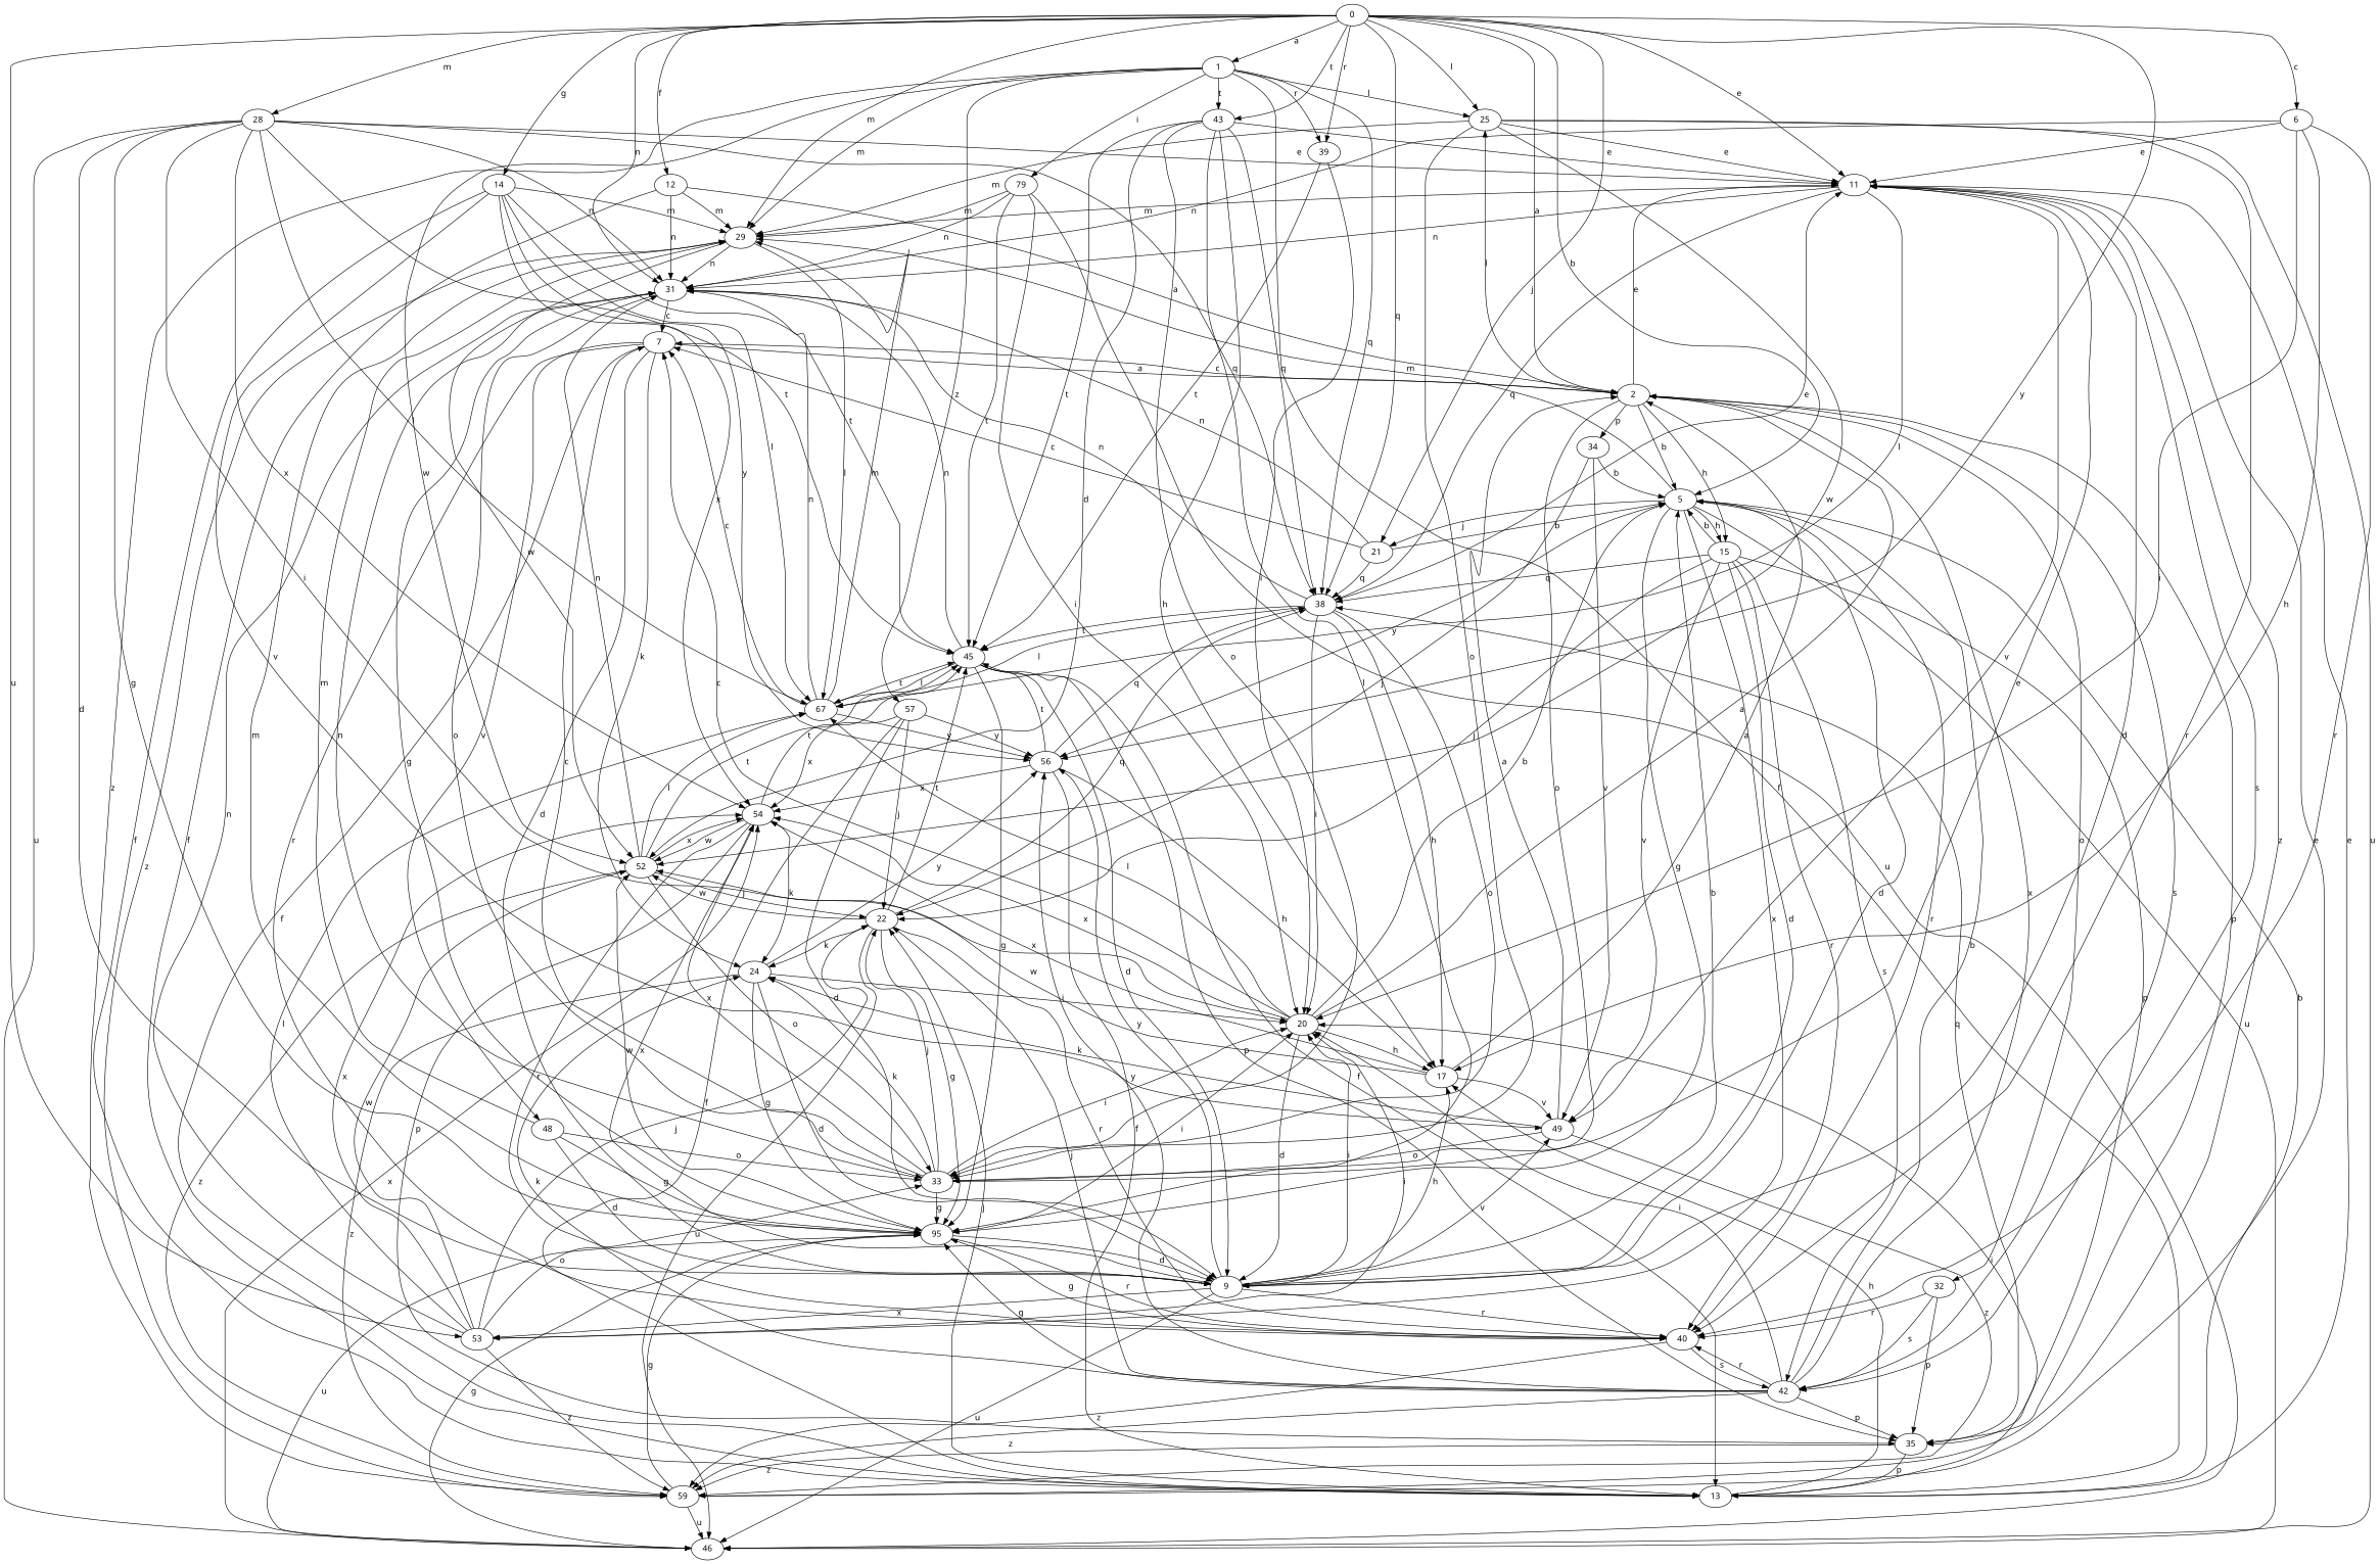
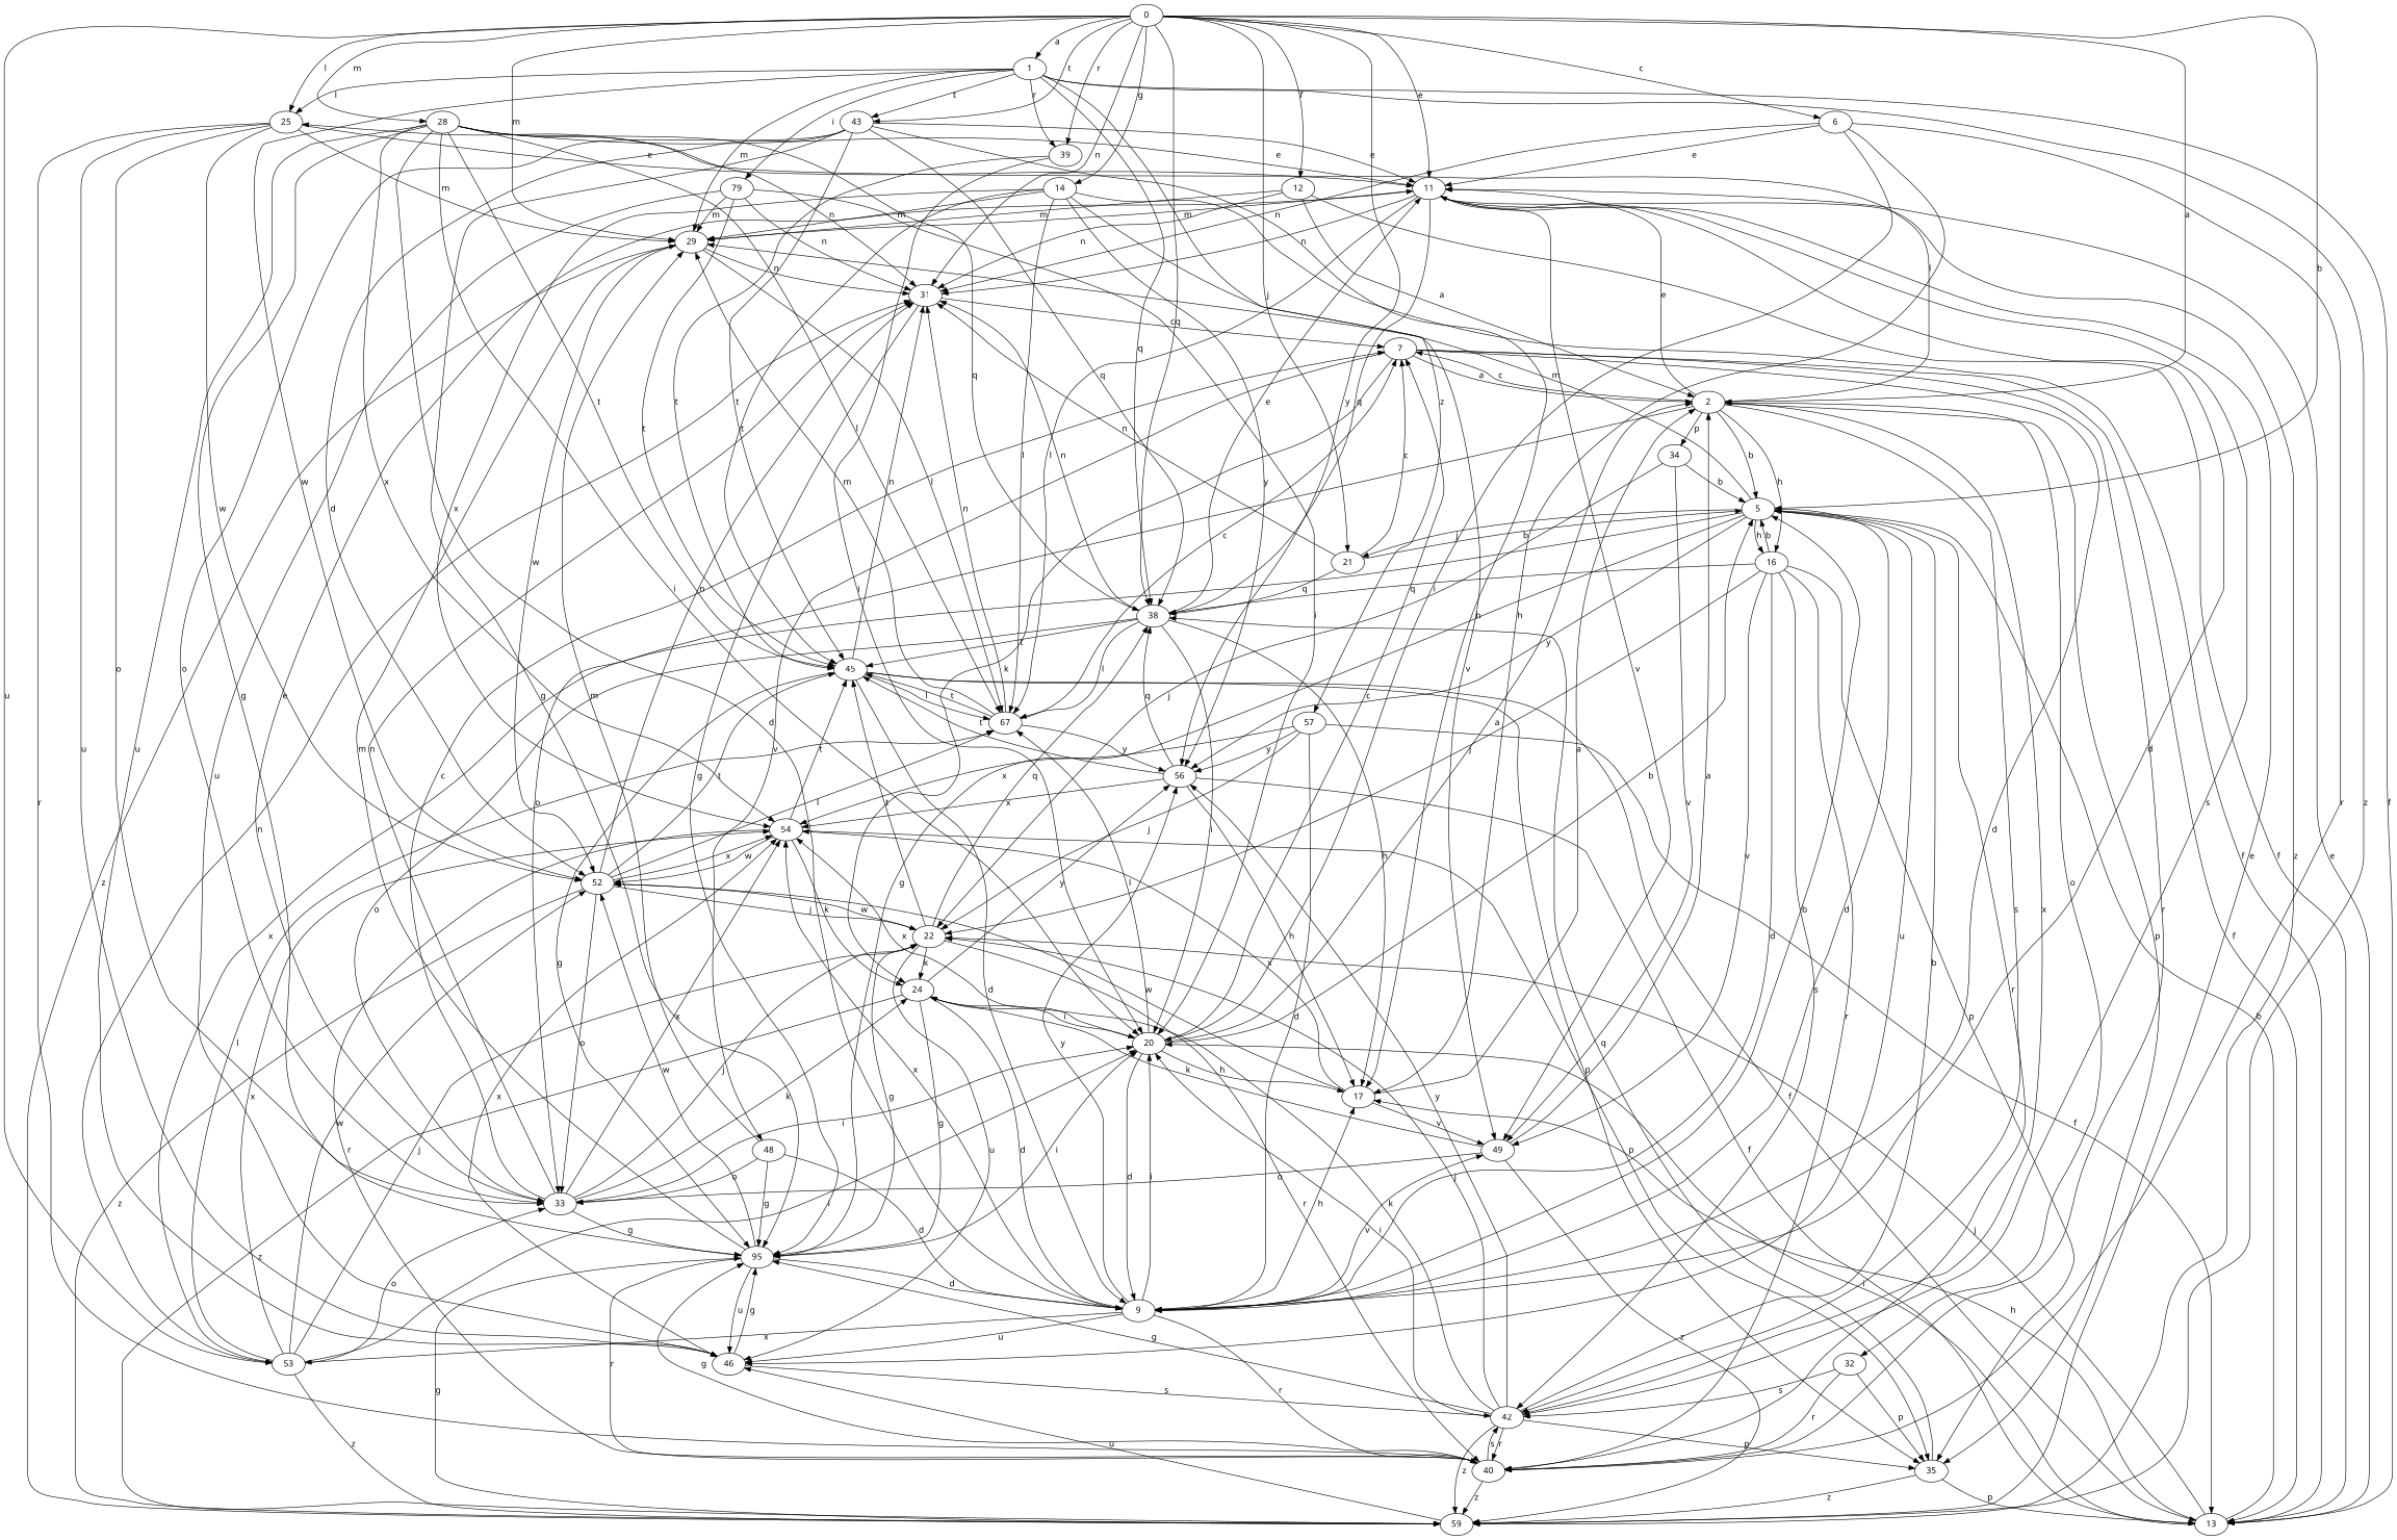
  strict digraph {
    fontname="Noto Sans"
    node [fontname="Noto Sans"]
    edge [fontname="Noto Sans"]
    0
    1
    2
    5
    6
    11
    12
    14
    21
    25
    28
    29
    31
    38
    39
    43
    53
    56
    13
    n20 [label=79]
    52
    57
    59
    7
-   16 [label=15]
+   16
    32
    33
    34
    35
    42
    9
    n32 [label=95]
    40
    46
    17
    20
    49
    n38 [label=67]
    54
    45
    22
    24
    48
    0 -> 1 [label=a]
    0 -> 2 [label=a]
    0 -> 5 [label=b]
    0 -> 6 [label=c]
    0 -> 11 [label=e]
    0 -> 12 [label=f]
    0 -> 14 [label=g]
    0 -> 21 [label=j]
    0 -> 25 [label=l]
    0 -> 28 [label=m]
    0 -> 29 [label=m]
    0 -> 31 [label=n]
    0 -> 38 [label=q]
    0 -> 39 [label=r]
    0 -> 43 [label=t]
    0 -> 53 [label=u]
    0 -> 56 [label=y]
    1 -> 25 [label=l]
    1 -> 29 [label=m]
    1 -> 38 [label=q]
    1 -> 39 [label=r]
    1 -> 43 [label=t]
    1 -> 13 [label=f]
    1 -> n20 [label=i]
    1 -> 52 [label=w]
    1 -> 57 [label=z]
    1 -> 59 [label=z]
    2 -> 5 [label=b]
    2 -> 11 [label=e]
    2 -> 25 [label=l]
    2 -> 7 [label=c]
    2 -> 16 [label=h]
    2 -> 32 [label=o]
    2 -> 33 [label=o]
    2 -> 34 [label=p]
    2 -> 35 [label=p]
    2 -> 42 [label=s]
    5 -> 21 [label=j]
    5 -> 29 [label=m]
    5 -> 53 [label=x]
    5 -> 56 [label=y]
    5 -> 16 [label=h]
    5 -> 9 [label=d]
    5 -> n32 [label=g]
    5 -> 40 [label=r]
    5 -> 46 [label=u]
    6 -> 11 [label=e]
    6 -> 31 [label=n]
    6 -> 40 [label=r]
    6 -> 17 [label=h]
    6 -> 20 [label=i]
    11 -> 29 [label=m]
    11 -> 31 [label=n]
    11 -> 38 [label=q]
    11 -> 59 [label=z]
    11 -> 42 [label=s]
    11 -> 9 [label=d]
    11 -> 49 [label=v]
    11 -> n38 [label=l]
    12 -> 2 [label=a]
    12 -> 29 [label=m]
    12 -> 31 [label=n]
    12 -> 13 [label=f]
    14 -> 29 [label=m]
    14 -> 56 [label=y]
    14 -> 13 [label=f]
    14 -> 49 [label=v]
    14 -> n38 [label=l]
    14 -> 54 [label=x]
    14 -> 45 [label=t]
    21 -> 5 [label=b]
    21 -> 31 [label=n]
    21 -> 38 [label=q]
    21 -> 7 [label=c]
    25 -> 11 [label=e]
    25 -> 29 [label=m]
    25 -> 52 [label=w]
    25 -> 33 [label=o]
    25 -> 40 [label=r]
    25 -> 46 [label=u]
    28 -> 11 [label=e]
    28 -> 31 [label=n]
    28 -> 38 [label=q]
    28 -> 9 [label=d]
    28 -> n32 [label=g]
    28 -> 46 [label=u]
    28 -> 20 [label=i]
    28 -> n38 [label=l]
    28 -> 54 [label=x]
    28 -> 45 [label=t]
    29 -> 31 [label=n]
    29 -> 52 [label=w]
    29 -> 59 [label=z]
    29 -> n38 [label=l]
    31 -> 7 [label=c]
-   31 -> 33 [label=o]
    31 -> n32 [label=g]
    38 -> 11 [label=e]
    38 -> 31 [label=n]
    38 -> 33 [label=o]
    38 -> 17 [label=h]
    38 -> 20 [label=i]
    38 -> n38 [label=l]
    38 -> 45 [label=t]
    39 -> 20 [label=i]
    39 -> 45 [label=t]
    43 -> 11 [label=e]
    43 -> 38 [label=q]
    43 -> 52 [label=d]
    43 -> 33 [label=o]
-   43 -> n32 [label=l]
+   43 -> n32 [label=g]
    43 -> 17 [label=h]
    43 -> 45 [label=t]
    53 -> 31 [label=n]
    53 -> 52 [label=w]
    53 -> 59 [label=z]
    53 -> 33 [label=o]
    53 -> 20 [label=i]
    53 -> n38 [label=l]
    53 -> 54 [label=x]
    53 -> 22 [label=j]
    56 -> 38 [label=q]
    56 -> 13 [label=f]
    56 -> 17 [label=h]
    56 -> 54 [label=x]
    56 -> 45 [label=t]
    13 -> 5 [label=b]
    13 -> 11 [label=e]
    13 -> 17 [label=h]
    13 -> 20 [label=i]
    13 -> 22 [label=j]
    n20 -> 29 [label=m]
    n20 -> 31 [label=n]
    n20 -> 46 [label=u]
    n20 -> 20 [label=i]
    n20 -> 45 [label=t]
    52 -> 31 [label=n]
    52 -> 59 [label=z]
    52 -> 33 [label=o]
    52 -> n38 [label=l]
    52 -> 54 [label=x]
    52 -> 45 [label=t]
    52 -> 22 [label=j]
    57 -> 56 [label=y]
    57 -> 13 [label=f]
    57 -> 9 [label=d]
    57 -> 54 [label=x]
    57 -> 22 [label=j]
    59 -> 11 [label=e]
    59 -> n32 [label=g]
    59 -> 46 [label=u]
    7 -> 2 [label=a]
    7 -> 13 [label=f]
    7 -> 9 [label=d]
    7 -> 40 [label=r]
    7 -> 24 [label=k]
    7 -> 48 [label=v]
    16 -> 5 [label=b]
    16 -> 38 [label=q]
    16 -> 35 [label=p]
    16 -> 42 [label=s]
    16 -> 9 [label=d]
    16 -> 40 [label=r]
    16 -> 49 [label=v]
    16 -> 22 [label=j]
    32 -> 35 [label=p]
    32 -> 42 [label=s]
    32 -> 40 [label=r]
    33 -> 11 [label=e]
    33 -> 31 [label=n]
    33 -> 7 [label=c]
    33 -> n32 [label=g]
    33 -> 20 [label=i]
    33 -> 54 [label=x]
    33 -> 22 [label=j]
    33 -> 24 [label=k]
    34 -> 5 [label=b]
    34 -> 49 [label=v]
    34 -> 22 [label=j]
    35 -> 38 [label=q]
    35 -> 13 [label=p]
    35 -> 59 [label=z]
    42 -> 2 [label=x]
    42 -> 5 [label=b]
    42 -> 56 [label=y]
    42 -> 59 [label=z]
    42 -> 35 [label=p]
    42 -> n32 [label=g]
    42 -> 40 [label=r]
    42 -> 20 [label=i]
    42 -> 22 [label=j]
    42 -> 24 [label=k]
    9 -> 5 [label=b]
    9 -> 53 [label=x]
    9 -> 56 [label=y]
    9 -> 40 [label=r]
    9 -> 46 [label=u]
    9 -> 17 [label=h]
    9 -> 20 [label=i]
    9 -> 49 [label=v]
    9 -> 54 [label=x]
    n32 -> 29 [label=m]
    n32 -> 52 [label=w]
    n32 -> 9 [label=d]
    n32 -> 40 [label=r]
    n32 -> 46 [label=u]
    n32 -> 20 [label=i]
    40 -> 59 [label=z]
    40 -> 42 [label=s]
    40 -> n32 [label=g]
+   46 -> 42 [label=s]
    46 -> n32 [label=g]
    46 -> 54 [label=x]
    17 -> 2 [label=a]
    17 -> 52 [label=w]
    17 -> 49 [label=v]
    17 -> 54 [label=x]
    20 -> 2 [label=a]
    20 -> 5 [label=b]
    20 -> 7 [label=c]
    20 -> 9 [label=d]
    20 -> 17 [label=h]
    20 -> n38 [label=l]
    20 -> 54 [label=x]
    49 -> 2 [label=a]
    49 -> 59 [label=z]
    49 -> 33 [label=o]
    49 -> 24 [label=k]
    n38 -> 29 [label=m]
    n38 -> 31 [label=n]
    n38 -> 56 [label=y]
    n38 -> 7 [label=c]
    n38 -> 45 [label=t]
    54 -> 52 [label=w]
    54 -> 35 [label=p]
    54 -> 40 [label=r]
    54 -> 45 [label=t]
    54 -> 24 [label=k]
    45 -> 31 [label=n]
    45 -> 13 [label=f]
    45 -> 35 [label=p]
    45 -> 9 [label=d]
    45 -> n32 [label=g]
    45 -> n38 [label=l]
    22 -> 38 [label=q]
    22 -> 52 [label=w]
    22 -> n32 [label=g]
    22 -> 40 [label=r]
    22 -> 46 [label=u]
    22 -> 45 [label=t]
    22 -> 24 [label=k]
    24 -> 56 [label=y]
    24 -> 59 [label=z]
    24 -> 9 [label=d]
    24 -> n32 [label=g]
    24 -> 20 [label=i]
    48 -> 29 [label=m]
    48 -> 33 [label=o]
    48 -> 9 [label=d]
    48 -> n32 [label=g]
  }
